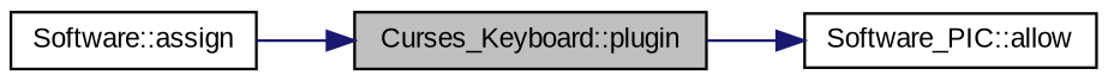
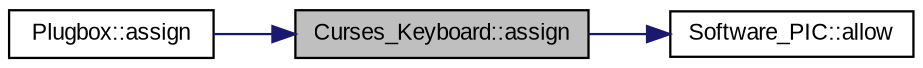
  digraph {
    fontname="Liberation Sans"
    rankdir=LR
    node [color=black fontname="Liberation Sans" fontsize=10 shape=record]
    edge [color=midnightblue fontname="Liberation Sans" fontsize=10 labelfontname=Helvetica labelfontsize=10 style=solid]
-   n1 [fillcolor=grey75 fontcolor=black height=0.2 label="Curses_Keyboard::plugin" style=filled width=0.4]
+   n1 [fillcolor=grey75 fontcolor=black height=0.2 label="Curses_Keyboard::assign" style=filled width=0.4]
    n2 [height=0.2 label="Software_PIC::allow" width=0.4]
-   n3 [height=0.2 label="Software::assign" width=0.4]
+   n3 [height=0.2 label="Plugbox::assign" width=0.4]
    n1 -> n2
    n3 -> n1
  }
